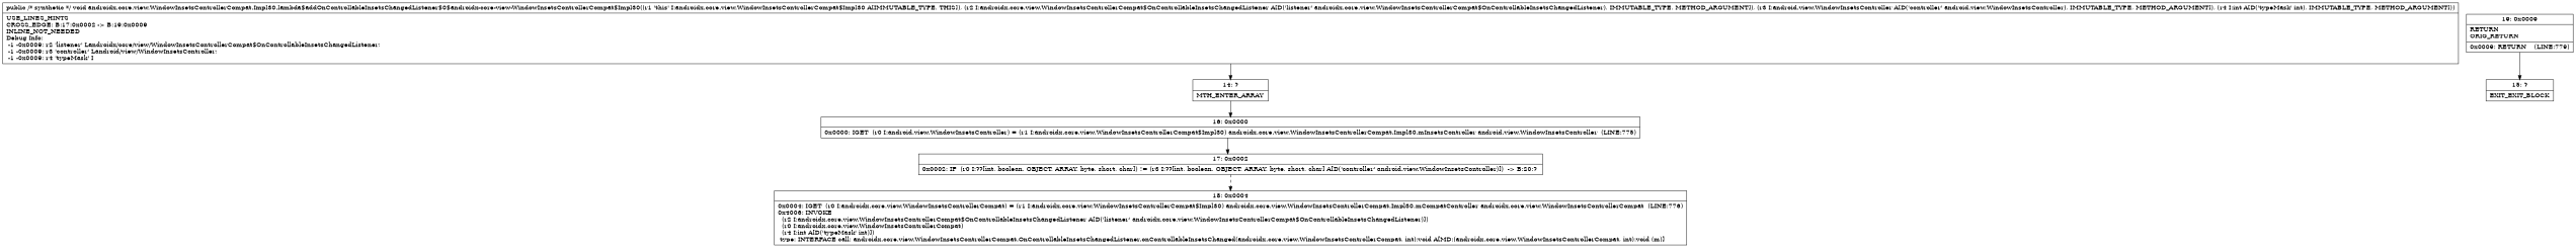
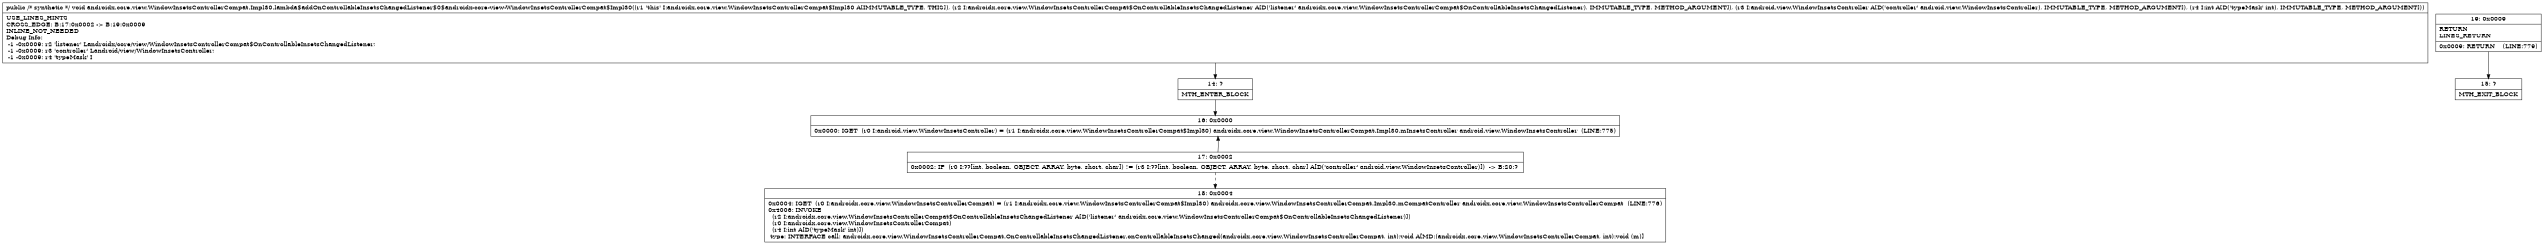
  digraph {
    node [shape=record]
-   n1 [label="{14\:\ ?|MTH_ENTER_ARRAY\l}"]
+   n1 [label="{14\:\ ?|MTH_ENTER_BLOCK\l}"]
    n2 [label="{16\:\ 0x0000|0x0000: IGET  (r0 I:android.view.WindowInsetsController) = (r1 I:androidx.core.view.WindowInsetsControllerCompat$Impl30) androidx.core.view.WindowInsetsControllerCompat.Impl30.mInsetsController android.view.WindowInsetsController  (LINE:775)\l}"]
    n3 [label="{17\:\ 0x0002|0x0002: IF  (r0 I:??[int, boolean, OBJECT, ARRAY, byte, short, char]) != (r3 I:??[int, boolean, OBJECT, ARRAY, byte, short, char] A[D('controller' android.view.WindowInsetsController)])  \-\> B:20:? \l}"]
    n4 [label="{18\:\ 0x0004|0x0004: IGET  (r0 I:androidx.core.view.WindowInsetsControllerCompat) = (r1 I:androidx.core.view.WindowInsetsControllerCompat$Impl30) androidx.core.view.WindowInsetsControllerCompat.Impl30.mCompatController androidx.core.view.WindowInsetsControllerCompat  (LINE:776)\l0x4006: INVOKE  \l  (r2 I:androidx.core.view.WindowInsetsControllerCompat$OnControllableInsetsChangedListener A[D('listener' androidx.core.view.WindowInsetsControllerCompat$OnControllableInsetsChangedListener)])\l  (r0 I:androidx.core.view.WindowInsetsControllerCompat)\l  (r4 I:int A[D('typeMask' int)])\l type: INTERFACE call: androidx.core.view.WindowInsetsControllerCompat.OnControllableInsetsChangedListener.onControllableInsetsChanged(androidx.core.view.WindowInsetsControllerCompat, int):void A[MD:(androidx.core.view.WindowInsetsControllerCompat, int):void (m)]\l}"]
-   n5 [label="{19\:\ 0x0009|RETURN\lORIG_RETURN\l|0x0009: RETURN    (LINE:779)\l}"]
-   n6 [label="{15\:\ ?|EXIT_EXIT_BLOCK\l}"]
+   n5 [label="{19\:\ 0x0009|RETURN\lLINES_RETURN\l|0x0009: RETURN    (LINE:779)\l}"]
+   n6 [label="{15\:\ ?|MTH_EXIT_BLOCK\l}"]
    n7 [label="{public \/* synthetic *\/ void androidx.core.view.WindowInsetsControllerCompat.Impl30.lambda$addOnControllableInsetsChangedListener$0$androidx\-core\-view\-WindowInsetsControllerCompat$Impl30((r1 'this' I:androidx.core.view.WindowInsetsControllerCompat$Impl30 A[IMMUTABLE_TYPE, THIS]), (r2 I:androidx.core.view.WindowInsetsControllerCompat$OnControllableInsetsChangedListener A[D('listener' androidx.core.view.WindowInsetsControllerCompat$OnControllableInsetsChangedListener), IMMUTABLE_TYPE, METHOD_ARGUMENT]), (r3 I:android.view.WindowInsetsController A[D('controller' android.view.WindowInsetsController), IMMUTABLE_TYPE, METHOD_ARGUMENT]), (r4 I:int A[D('typeMask' int), IMMUTABLE_TYPE, METHOD_ARGUMENT]))  | USE_LINES_HINTS\lCROSS_EDGE: B:17:0x0002 \-\> B:19:0x0009\lINLINE_NOT_NEEDED\lDebug Info:\l  \-1 \-0x0009: r2 'listener' Landroidx\/core\/view\/WindowInsetsControllerCompat$OnControllableInsetsChangedListener;\l  \-1 \-0x0009: r3 'controller' Landroid\/view\/WindowInsetsController;\l  \-1 \-0x0009: r4 'typeMask' I\l}"]
    n1 -> n2
-   n2 -> n3
+   n3 -> n2
    n3 -> n4 [style=dashed]
    n5 -> n6
    n7 -> n1
  }
